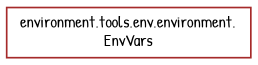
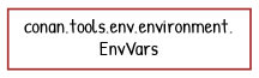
  digraph {
    rankdir=LR
    fontname="Patrick Hand"
-   n1 [color=brown fillcolor=white fontname="Patrick Hand" fontsize=10 height=0.2 label="environment.tools.env.environment.\lEnvVars" shape=record style=filled width=0.4]
+   n1 [color=brown fillcolor=white fontname="Patrick Hand" fontsize=10 height=0.2 label="conan.tools.env.environment.\lEnvVars" shape=record style=filled width=0.4]
  }
